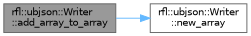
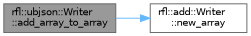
  digraph {
    rankdir=LR
    node [fontname=Helvetica fontsize=10 shape=box style=filled]
    n1 [color=gray40 fillcolor=grey60 fontcolor=black height=0.2 label="rfl::ubjson::Writer\l::add_array_to_array" width=0.4]
-   n2 [color=grey40 fillcolor=white height=0.2 label="rfl::ubjson::Writer\l::new_array" width=0.4]
+   n2 [color=grey40 fillcolor=white height=0.2 label="rfl::add::Writer\l::new_array" width=0.4]
    n1 -> n2 [color=steelblue1 fontname=Helvetica fontsize=10 labelfontname=Helvetica labelfontsize=10 style=solid]
  }
